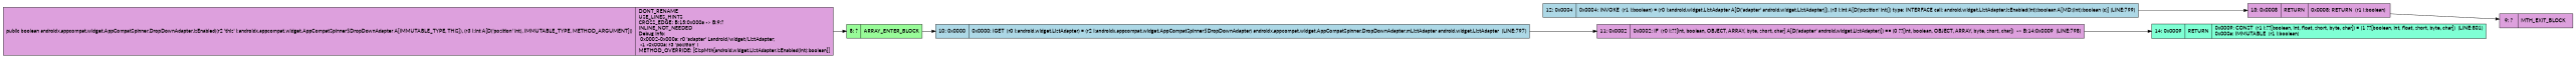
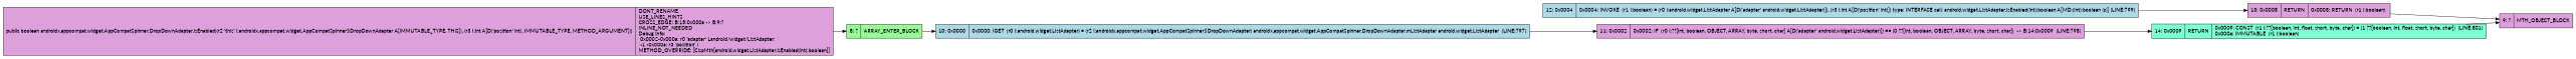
  digraph {
    fontname=Lato
    rankdir=LR
    node [fillcolor=plum fontname=Lato shape=record style=filled]
    edge [fontname=Lato]
    n1 [fillcolor=palegreen label="{8\:\ ?|ARRAY_ENTER_BLOCK\l}"]
    n2 [fillcolor=lightblue label="{10\:\ 0x0000|0x0000: IGET  (r0 I:android.widget.ListAdapter) = (r2 I:androidx.appcompat.widget.AppCompatSpinner$DropDownAdapter) androidx.appcompat.widget.AppCompatSpinner.DropDownAdapter.mListAdapter android.widget.ListAdapter  (LINE:797)\l}"]
    n3 [label="{11\:\ 0x0002|0x0002: IF  (r0 I:??[int, boolean, OBJECT, ARRAY, byte, short, char] A[D('adapter' android.widget.ListAdapter)]) == (0 ??[int, boolean, OBJECT, ARRAY, byte, short, char])  \-\> B:14:0x0009  (LINE:798)\l}"]
    n4 [fillcolor=aquamarine label="{14\:\ 0x0009|RETURN\l|0x0009: CONST  (r1 I:??[boolean, int, float, short, byte, char]) = (1 ??[boolean, int, float, short, byte, char])  (LINE:801)\l0x000a: IMMUTABLE  (r1 I:boolean) \l}"]
    n5 [fillcolor=lightblue label="{12\:\ 0x0004|0x0004: INVOKE  (r1 I:boolean) = (r0 I:android.widget.ListAdapter A[D('adapter' android.widget.ListAdapter)]), (r3 I:int A[D('position' int)]) type: INTERFACE call: android.widget.ListAdapter.isEnabled(int):boolean A[MD:(int):boolean (c)] (LINE:799)\l}"]
    n6 [label="{13\:\ 0x0008|RETURN\l|0x0008: RETURN  (r1 I:boolean) \l}"]
-   n7 [label="{9\:\ ?|MTH_EXIT_BLOCK\l}"]
+   n7 [label="{9\:\ ?|MTH_OBJECT_BLOCK\l}"]
    n8 [label="{public boolean androidx.appcompat.widget.AppCompatSpinner.DropDownAdapter.isEnabled((r2 'this' I:androidx.appcompat.widget.AppCompatSpinner$DropDownAdapter A[IMMUTABLE_TYPE, THIS]), (r3 I:int A[D('position' int), IMMUTABLE_TYPE, METHOD_ARGUMENT]))  | DONT_RENAME\lUSE_LINES_HINTS\lCROSS_EDGE: B:15:0x000a \-\> B:9:?\lINLINE_NOT_NEEDED\lDebug Info:\l  0x0002\-0x000a: r0 'adapter' Landroid\/widget\/ListAdapter;\l  \-1 \-0x000a: r3 'position' I\lMETHOD_OVERRIDE: [ClspMth\{android.widget.ListAdapter.isEnabled(int):boolean\}]\l}"]
    n1 -> n2
    n2 -> n3
    n3 -> n4
+   n4 -> n7
    n5 -> n6
    n6 -> n7
    n8 -> n1
  }
